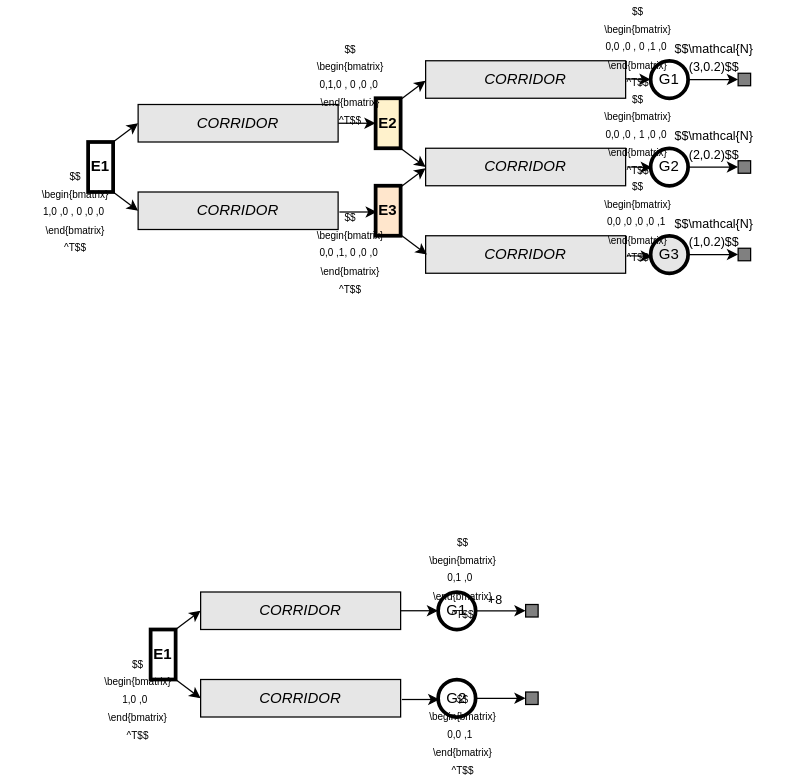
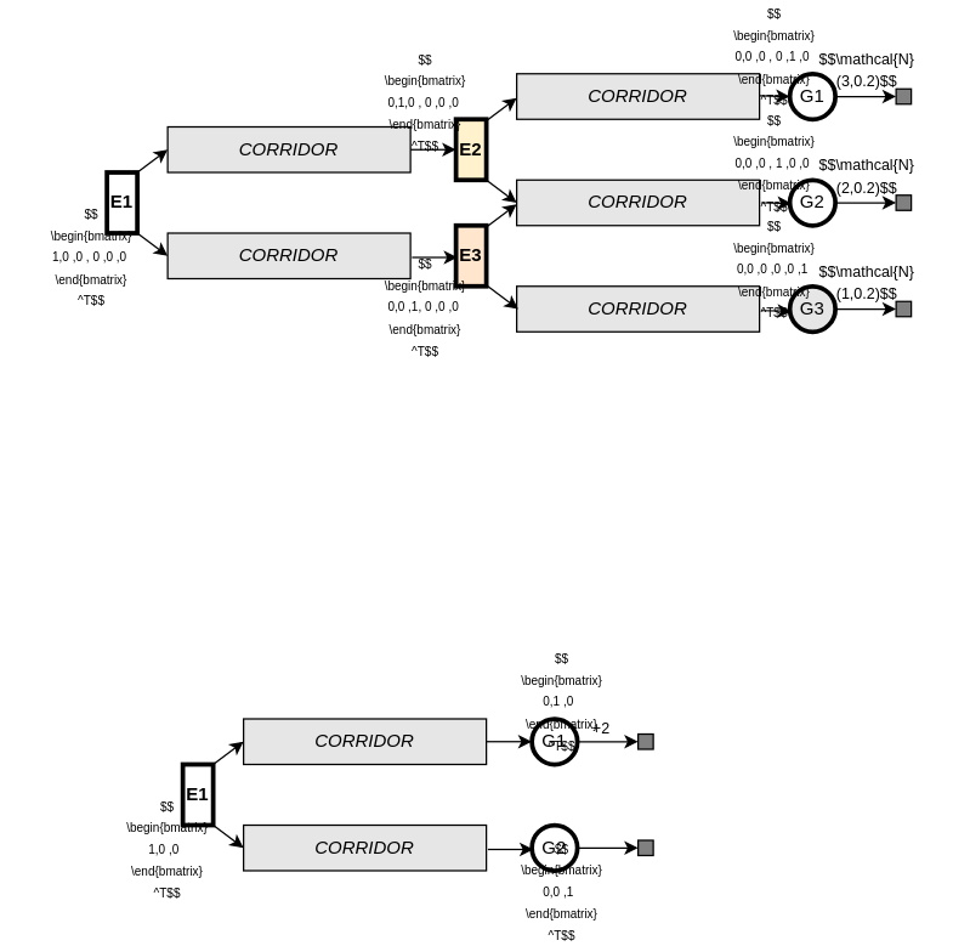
  <mxCell id="0" />
  <mxCell id="1" parent="0" />
  <mxCell id="2" value="&lt;b&gt;E1&lt;/b&gt;" style="rounded=0;whiteSpace=wrap;html=1;direction=south;strokeWidth=3;" vertex="1" parent="1"><mxGeometry x="70" y="110" width="20" height="40" as="geometry" /></mxCell>
  <mxCell id="3" value="&lt;i&gt;CORRIDOR&lt;/i&gt;" style="rounded=0;whiteSpace=wrap;html=1;fillColor=#E6E6E6;" vertex="1" parent="1"><mxGeometry x="110" y="80" width="160" height="30" as="geometry" /></mxCell>
  <mxCell id="4" value="&lt;i&gt;CORRIDOR&lt;/i&gt;" style="rounded=0;whiteSpace=wrap;html=1;fillColor=#E6E6E6;" vertex="1" parent="1"><mxGeometry x="110" y="150" width="160" height="30" as="geometry" /></mxCell>
  <mxCell id="5" value="&lt;b&gt;E2&lt;/b&gt;" style="rounded=0;whiteSpace=wrap;html=1;direction=south;strokeWidth=3;fillColor=#fff2cc;" vertex="1" parent="1"><mxGeometry x="300" y="75" width="20" height="40" as="geometry" /></mxCell>
  <mxCell id="6" value="&lt;i&gt;CORRIDOR&lt;/i&gt;" style="rounded=0;whiteSpace=wrap;html=1;fillColor=#E6E6E6;" vertex="1" parent="1"><mxGeometry x="340" y="45" width="160" height="30" as="geometry" /></mxCell>
  <mxCell id="7" value="&lt;i&gt;CORRIDOR&lt;/i&gt;" style="rounded=0;whiteSpace=wrap;html=1;fillColor=#E6E6E6;" vertex="1" parent="1"><mxGeometry x="340" y="115" width="160" height="30" as="geometry" /></mxCell>
  <mxCell id="8" value="&lt;b&gt;E3&lt;/b&gt;" style="rounded=0;whiteSpace=wrap;html=1;direction=south;strokeWidth=3;fillColor=#ffe6cc;" vertex="1" parent="1"><mxGeometry x="300" y="145" width="20" height="40" as="geometry" /></mxCell>
  <mxCell id="9" value="&lt;i&gt;CORRIDOR&lt;/i&gt;" style="rounded=0;whiteSpace=wrap;html=1;fillColor=#E6E6E6;" vertex="1" parent="1"><mxGeometry x="340" y="185" width="160" height="30" as="geometry" /></mxCell>
  <mxCell id="10" value="G1" style="ellipse;whiteSpace=wrap;html=1;aspect=fixed;strokeWidth=3;" vertex="1" parent="1"><mxGeometry x="520" y="45" width="30" height="30" as="geometry" /></mxCell>
  <mxCell id="11" value="G2" style="ellipse;whiteSpace=wrap;html=1;aspect=fixed;strokeWidth=3;" vertex="1" parent="1"><mxGeometry x="520" y="115" width="30" height="30" as="geometry" /></mxCell>
  <mxCell id="12" value="G3" style="ellipse;whiteSpace=wrap;html=1;aspect=fixed;strokeWidth=3;fillColor=#e6e6e6;" vertex="1" parent="1"><mxGeometry x="520" y="185" width="30" height="30" as="geometry" /></mxCell>
  <mxCell id="13" value="" style="endArrow=classic;html=1;exitX=0;exitY=0;exitDx=0;exitDy=0;entryX=0;entryY=0.5;entryDx=0;entryDy=0;" edge="1" parent="1" source="2" target="3"><mxGeometry width="50" height="50" relative="1" as="geometry"><mxPoint x="280" y="230" as="sourcePoint" /><mxPoint x="330" y="180" as="targetPoint" /></mxGeometry></mxCell>
  <mxCell id="14" value="" style="endArrow=classic;html=1;exitX=0;exitY=0;exitDx=0;exitDy=0;entryX=0;entryY=0.5;entryDx=0;entryDy=0;" edge="1" parent="1"><mxGeometry width="50" height="50" relative="1" as="geometry"><mxPoint x="320" y="76" as="sourcePoint" /><mxPoint x="340" y="61" as="targetPoint" /></mxGeometry></mxCell>
  <mxCell id="15" value="" style="endArrow=classic;html=1;exitX=0;exitY=0;exitDx=0;exitDy=0;entryX=0;entryY=0.5;entryDx=0;entryDy=0;" edge="1" parent="1"><mxGeometry width="50" height="50" relative="1" as="geometry"><mxPoint x="320" y="146" as="sourcePoint" /><mxPoint x="340" y="131" as="targetPoint" /></mxGeometry></mxCell>
  <mxCell id="16" value="" style="endArrow=classic;html=1;exitX=1;exitY=0;exitDx=0;exitDy=0;entryX=0;entryY=0.5;entryDx=0;entryDy=0;" edge="1" parent="1" source="2" target="4"><mxGeometry width="50" height="50" relative="1" as="geometry"><mxPoint x="80" y="250" as="sourcePoint" /><mxPoint x="100" y="235" as="targetPoint" /></mxGeometry></mxCell>
  <mxCell id="17" value="" style="endArrow=classic;html=1;entryX=0;entryY=0.5;entryDx=0;entryDy=0;" edge="1" parent="1"><mxGeometry width="50" height="50" relative="1" as="geometry"><mxPoint x="321" y="185" as="sourcePoint" /><mxPoint x="341" y="200" as="targetPoint" /></mxGeometry></mxCell>
  <mxCell id="18" value="" style="endArrow=classic;html=1;exitX=1;exitY=0;exitDx=0;exitDy=0;entryX=0;entryY=0.5;entryDx=0;entryDy=0;" edge="1" parent="1"><mxGeometry width="50" height="50" relative="1" as="geometry"><mxPoint x="320" y="115" as="sourcePoint" /><mxPoint x="340" y="130" as="targetPoint" /></mxGeometry></mxCell>
  <mxCell id="19" value="" style="endArrow=classic;html=1;exitX=1;exitY=0.5;exitDx=0;exitDy=0;entryX=0.5;entryY=1;entryDx=0;entryDy=0;" edge="1" parent="1" source="3" target="5"><mxGeometry width="50" height="50" relative="1" as="geometry"><mxPoint x="280" y="230" as="sourcePoint" /><mxPoint x="330" y="180" as="targetPoint" /></mxGeometry></mxCell>
  <mxCell id="20" value="" style="endArrow=classic;html=1;exitX=1;exitY=0.5;exitDx=0;exitDy=0;entryX=0.5;entryY=1;entryDx=0;entryDy=0;" edge="1" parent="1"><mxGeometry width="50" height="50" relative="1" as="geometry"><mxPoint x="271" y="166" as="sourcePoint" /><mxPoint x="301" y="166" as="targetPoint" /></mxGeometry></mxCell>
  <mxCell id="21" value="" style="endArrow=classic;html=1;exitX=1;exitY=0.5;exitDx=0;exitDy=0;" edge="1" parent="1"><mxGeometry width="50" height="50" relative="1" as="geometry"><mxPoint x="500" y="59.5" as="sourcePoint" /><mxPoint x="520" y="60" as="targetPoint" /></mxGeometry></mxCell>
  <mxCell id="22" value="" style="endArrow=classic;html=1;exitX=1;exitY=0.5;exitDx=0;exitDy=0;" edge="1" parent="1"><mxGeometry width="50" height="50" relative="1" as="geometry"><mxPoint x="501" y="130" as="sourcePoint" /><mxPoint x="521" y="130.5" as="targetPoint" /></mxGeometry></mxCell>
  <mxCell id="23" value="" style="endArrow=classic;html=1;exitX=1;exitY=0.5;exitDx=0;exitDy=0;" edge="1" parent="1"><mxGeometry width="50" height="50" relative="1" as="geometry"><mxPoint x="501" y="201" as="sourcePoint" /><mxPoint x="521" y="201.5" as="targetPoint" /></mxGeometry></mxCell>
  <mxCell id="24" value="&lt;font style=&quot;font-size: 10px&quot;&gt;$$\mathcal{N}(3,0.2)$$&lt;/font&gt;" style="text;html=1;strokeColor=none;fillColor=none;align=center;verticalAlign=middle;whiteSpace=wrap;rounded=0;" vertex="1" parent="1"><mxGeometry x="536" y="27" width="70" height="30" as="geometry" /></mxCell>
  <mxCell id="25" value="&lt;font style=&quot;font-size: 10px&quot;&gt;$$\mathcal{N}(2,0.2)$$&lt;/font&gt;" style="text;html=1;strokeColor=none;fillColor=none;align=center;verticalAlign=middle;whiteSpace=wrap;rounded=0;" vertex="1" parent="1"><mxGeometry x="536" y="97" width="70" height="30" as="geometry" /></mxCell>
  <mxCell id="26" value="&lt;font style=&quot;font-size: 10px&quot;&gt;$$\mathcal{N}(1,0.2)$$&lt;/font&gt;" style="text;html=1;strokeColor=none;fillColor=none;align=center;verticalAlign=middle;whiteSpace=wrap;rounded=0;" vertex="1" parent="1"><mxGeometry x="536" y="167" width="70" height="30" as="geometry" /></mxCell>
  <mxCell id="27" value="" style="whiteSpace=wrap;html=1;aspect=fixed;strokeWidth=1;fillColor=#808080;" vertex="1" parent="1"><mxGeometry x="590" y="55" width="10" height="10" as="geometry" /></mxCell>
  <mxCell id="28" value="" style="whiteSpace=wrap;html=1;aspect=fixed;strokeWidth=1;fillColor=#808080;" vertex="1" parent="1"><mxGeometry x="590" y="125" width="10" height="10" as="geometry" /></mxCell>
  <mxCell id="29" value="" style="whiteSpace=wrap;html=1;aspect=fixed;strokeWidth=1;fillColor=#808080;" vertex="1" parent="1"><mxGeometry x="590" y="195" width="10" height="10" as="geometry" /></mxCell>
  <mxCell id="30" value="" style="endArrow=classic;html=1;entryX=0;entryY=0.5;entryDx=0;entryDy=0;exitX=1;exitY=0.5;exitDx=0;exitDy=0;" edge="1" parent="1" source="10" target="27"><mxGeometry width="50" height="50" relative="1" as="geometry"><mxPoint x="60" y="-20" as="sourcePoint" /><mxPoint x="110" y="-70" as="targetPoint" /></mxGeometry></mxCell>
  <mxCell id="31" value="" style="endArrow=classic;html=1;exitX=1;exitY=0.5;exitDx=0;exitDy=0;" edge="1" parent="1" source="11"><mxGeometry width="50" height="50" relative="1" as="geometry"><mxPoint x="570" y="130" as="sourcePoint" /><mxPoint x="590" y="130" as="targetPoint" /></mxGeometry></mxCell>
  <mxCell id="32" value="" style="endArrow=classic;html=1;exitX=1;exitY=0.5;exitDx=0;exitDy=0;" edge="1" parent="1" source="12"><mxGeometry width="50" height="50" relative="1" as="geometry"><mxPoint x="560" y="200" as="sourcePoint" /><mxPoint x="590" y="200" as="targetPoint" /></mxGeometry></mxCell>
  <mxCell id="33" value="&lt;font style=&quot;font-size: 8px&quot;&gt;$$&lt;br&gt;\begin{bmatrix}&lt;br&gt;0,0 ,0 , 1 ,0 ,0&amp;nbsp;&lt;br&gt;\end{bmatrix}&lt;br&gt;^T$$&lt;/font&gt;" style="text;html=1;strokeColor=none;fillColor=none;align=center;verticalAlign=middle;whiteSpace=wrap;rounded=0;" vertex="1" parent="1"><mxGeometry x="470" y="90" width="80" height="25" as="geometry" /></mxCell>
  <mxCell id="34" value="&lt;font style=&quot;font-size: 8px&quot;&gt;$$&lt;br&gt;\begin{bmatrix}&lt;br&gt;0,0 ,0 , 0 ,1 ,0&amp;nbsp;&lt;br&gt;\end{bmatrix}&lt;br&gt;^T$$&lt;/font&gt;" style="text;html=1;strokeColor=none;fillColor=none;align=center;verticalAlign=middle;whiteSpace=wrap;rounded=0;" vertex="1" parent="1"><mxGeometry x="470" y="20" width="80" height="25" as="geometry" /></mxCell>
  <mxCell id="35" value="&lt;font style=&quot;font-size: 8px&quot;&gt;$$&lt;br&gt;\begin{bmatrix}&lt;br&gt;0,0 ,0 ,0 ,0 ,1&amp;nbsp;&lt;br&gt;\end{bmatrix}&lt;br&gt;^T$$&lt;/font&gt;" style="text;html=1;strokeColor=none;fillColor=none;align=center;verticalAlign=middle;whiteSpace=wrap;rounded=0;" vertex="1" parent="1"><mxGeometry x="470" y="160" width="80" height="25" as="geometry" /></mxCell>
  <mxCell id="36" value="&lt;font style=&quot;font-size: 8px&quot;&gt;$$&lt;br&gt;\begin{bmatrix}&lt;br&gt;0,0 ,1, 0 ,0 ,0&amp;nbsp;&lt;br&gt;\end{bmatrix}&lt;br&gt;^T$$&lt;/font&gt;" style="text;html=1;strokeColor=none;fillColor=none;align=center;verticalAlign=middle;whiteSpace=wrap;rounded=0;" vertex="1" parent="1"><mxGeometry x="240" y="185" width="80" height="25" as="geometry" /></mxCell>
  <mxCell id="37" value="&lt;font style=&quot;font-size: 8px&quot;&gt;$$&lt;br&gt;\begin{bmatrix}&lt;br&gt;0,1,0 , 0 ,0 ,0&amp;nbsp;&lt;br&gt;\end{bmatrix}&lt;br&gt;^T$$&lt;/font&gt;" style="text;html=1;strokeColor=none;fillColor=none;align=center;verticalAlign=middle;whiteSpace=wrap;rounded=0;" vertex="1" parent="1"><mxGeometry x="240" y="50" width="80" height="25" as="geometry" /></mxCell>
  <mxCell id="38" value="&lt;font style=&quot;font-size: 8px&quot;&gt;$$&lt;br&gt;\begin{bmatrix}&lt;br&gt;1,0 ,0 , 0 ,0 ,0&amp;nbsp;&lt;br&gt;\end{bmatrix}&lt;br&gt;^T$$&lt;/font&gt;" style="text;html=1;strokeColor=none;fillColor=none;align=center;verticalAlign=middle;whiteSpace=wrap;rounded=0;" vertex="1" parent="1"><mxGeometry x="20" y="152.5" width="80" height="25" as="geometry" /></mxCell>
  <mxCell id="39" value="&lt;b&gt;E1&lt;/b&gt;" style="rounded=0;whiteSpace=wrap;html=1;direction=south;strokeWidth=3;" vertex="1" parent="1"><mxGeometry x="120" y="500" width="20" height="40" as="geometry" /></mxCell>
  <mxCell id="40" value="&lt;i&gt;CORRIDOR&lt;/i&gt;" style="rounded=0;whiteSpace=wrap;html=1;fillColor=#E6E6E6;" vertex="1" parent="1"><mxGeometry x="160" y="470" width="160" height="30" as="geometry" /></mxCell>
  <mxCell id="41" value="&lt;i&gt;CORRIDOR&lt;/i&gt;" style="rounded=0;whiteSpace=wrap;html=1;fillColor=#E6E6E6;" vertex="1" parent="1"><mxGeometry x="160" y="540" width="160" height="30" as="geometry" /></mxCell>
  <mxCell id="42" value="" style="endArrow=classic;html=1;exitX=0;exitY=0;exitDx=0;exitDy=0;entryX=0;entryY=0.5;entryDx=0;entryDy=0;" edge="1" source="39" target="40" parent="1"><mxGeometry width="50" height="50" relative="1" as="geometry"><mxPoint x="330" y="620" as="sourcePoint" /><mxPoint x="380" y="570" as="targetPoint" /></mxGeometry></mxCell>
  <mxCell id="43" value="" style="endArrow=classic;html=1;exitX=1;exitY=0;exitDx=0;exitDy=0;entryX=0;entryY=0.5;entryDx=0;entryDy=0;" edge="1" source="39" target="41" parent="1"><mxGeometry width="50" height="50" relative="1" as="geometry"><mxPoint x="130" y="640" as="sourcePoint" /><mxPoint x="150" y="625" as="targetPoint" /></mxGeometry></mxCell>
  <mxCell id="44" value="&lt;font style=&quot;font-size: 8px&quot;&gt;$$&lt;br&gt;\begin{bmatrix}&lt;br&gt;1,0 ,0&amp;nbsp;&amp;nbsp;&lt;br&gt;\end{bmatrix}&lt;br&gt;^T$$&lt;/font&gt;" style="text;html=1;strokeColor=none;fillColor=none;align=center;verticalAlign=middle;whiteSpace=wrap;rounded=0;" vertex="1" parent="1"><mxGeometry x="70" y="542.5" width="80" height="25" as="geometry" /></mxCell>
  <mxCell id="45" value="" style="endArrow=classic;html=1;exitX=1;exitY=0.5;exitDx=0;exitDy=0;entryX=0.5;entryY=1;entryDx=0;entryDy=0;" edge="1" parent="1"><mxGeometry width="50" height="50" relative="1" as="geometry"><mxPoint x="321" y="556" as="sourcePoint" /><mxPoint x="351" y="556" as="targetPoint" /></mxGeometry></mxCell>
  <mxCell id="46" value="" style="endArrow=classic;html=1;exitX=1;exitY=0.5;exitDx=0;exitDy=0;entryX=0.5;entryY=1;entryDx=0;entryDy=0;" edge="1" source="40" parent="1"><mxGeometry width="50" height="50" relative="1" as="geometry"><mxPoint x="330" y="620" as="sourcePoint" /><mxPoint x="350" y="485" as="targetPoint" /></mxGeometry></mxCell>
  <mxCell id="47" value="G1" style="ellipse;whiteSpace=wrap;html=1;aspect=fixed;strokeWidth=3;" vertex="1" parent="1"><mxGeometry x="350" y="470" width="30" height="30" as="geometry" /></mxCell>
  <mxCell id="48" value="" style="endArrow=classic;html=1;entryX=0;entryY=0.5;entryDx=0;entryDy=0;exitX=1;exitY=0.5;exitDx=0;exitDy=0;" edge="1" source="47" target="50" parent="1"><mxGeometry width="50" height="50" relative="1" as="geometry"><mxPoint y="405" as="sourcePoint" x="-110" /><mxPoint x="-60" y="355" as="targetPoint" /></mxGeometry></mxCell>
  <mxCell id="49" value="" style="whiteSpace=wrap;html=1;aspect=fixed;strokeWidth=1;fillColor=#808080;" vertex="1" parent="1"><mxGeometry x="420" y="550" width="10" height="10" as="geometry" /></mxCell>
  <mxCell id="50" value="" style="whiteSpace=wrap;html=1;aspect=fixed;strokeWidth=1;fillColor=#808080;" vertex="1" parent="1"><mxGeometry x="420" y="480" width="10" height="10" as="geometry" /></mxCell>
  <mxCell id="51" value="" style="endArrow=classic;html=1;exitX=1;exitY=0.5;exitDx=0;exitDy=0;" edge="1" source="52" parent="1"><mxGeometry width="50" height="50" relative="1" as="geometry"><mxPoint x="400" y="555" as="sourcePoint" /><mxPoint x="420" y="555" as="targetPoint" /></mxGeometry></mxCell>
  <mxCell id="52" value="G2" style="ellipse;whiteSpace=wrap;html=1;aspect=fixed;strokeWidth=3;" vertex="1" parent="1"><mxGeometry x="350" y="540" width="30" height="30" as="geometry" /></mxCell>
  <mxCell id="53" value="&lt;font style=&quot;font-size: 8px&quot;&gt;$$&lt;br&gt;\begin{bmatrix}&lt;br&gt;0,1 ,0&amp;nbsp;&amp;nbsp;&lt;br&gt;\end{bmatrix}&lt;br&gt;^T$$&lt;/font&gt;" style="text;html=1;strokeColor=none;fillColor=none;align=center;verticalAlign=middle;whiteSpace=wrap;rounded=0;" vertex="1" parent="1"><mxGeometry x="330" y="445" width="80" height="25" as="geometry" /></mxCell>
  <mxCell id="54" value="&lt;font style=&quot;font-size: 8px&quot;&gt;$$&lt;br&gt;\begin{bmatrix}&lt;br&gt;0,0 ,1&amp;nbsp;&amp;nbsp;&lt;br&gt;\end{bmatrix}&lt;br&gt;^T$$&lt;/font&gt;" style="text;html=1;strokeColor=none;fillColor=none;align=center;verticalAlign=middle;whiteSpace=wrap;rounded=0;" vertex="1" parent="1"><mxGeometry x="330" y="570" width="80" height="25" as="geometry" /></mxCell>
- <mxCell id="55" value="&lt;font style=&quot;font-size: 10px&quot;&gt;+8&lt;/font&gt;" style="text;html=1;strokeColor=none;fillColor=none;align=center;verticalAlign=middle;whiteSpace=wrap;rounded=0;" vertex="1" parent="1"><mxGeometry x="386" y="466" width="20" height="20" as="geometry" /></mxCell>
+ <mxCell id="55" value="&lt;font style=&quot;font-size: 10px&quot;&gt;+2&lt;/font&gt;" style="text;html=1;strokeColor=none;fillColor=none;align=center;verticalAlign=middle;whiteSpace=wrap;rounded=0;" vertex="1" parent="1"><mxGeometry x="386" y="466" width="20" height="20" as="geometry" /></mxCell>
